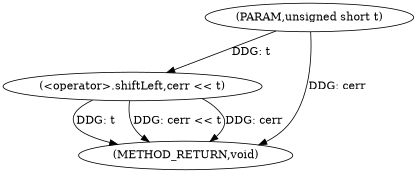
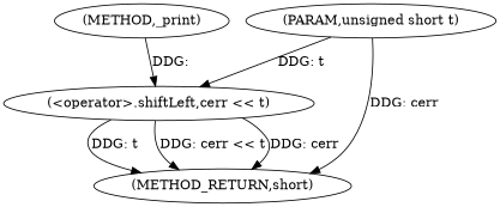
  digraph {
+   n1 [label="(METHOD,_print)"]
    n2 [label="(<operator>.shiftLeft,cerr << t)"]
    n3 [label="(PARAM,unsigned short t)"]
-   n4 [label="(METHOD_RETURN,void)"]
+   n4 [label="(METHOD_RETURN,short)"]
+   n1 -> n2 [label="DDG: "]
    n2 -> n4 [label="DDG: t"]
    n2 -> n4 [label="DDG: cerr << t"]
    n2 -> n4 [label="DDG: cerr"]
    n3 -> n2 [label="DDG: t"]
    n3 -> n4 [label="DDG: cerr"]
  }
